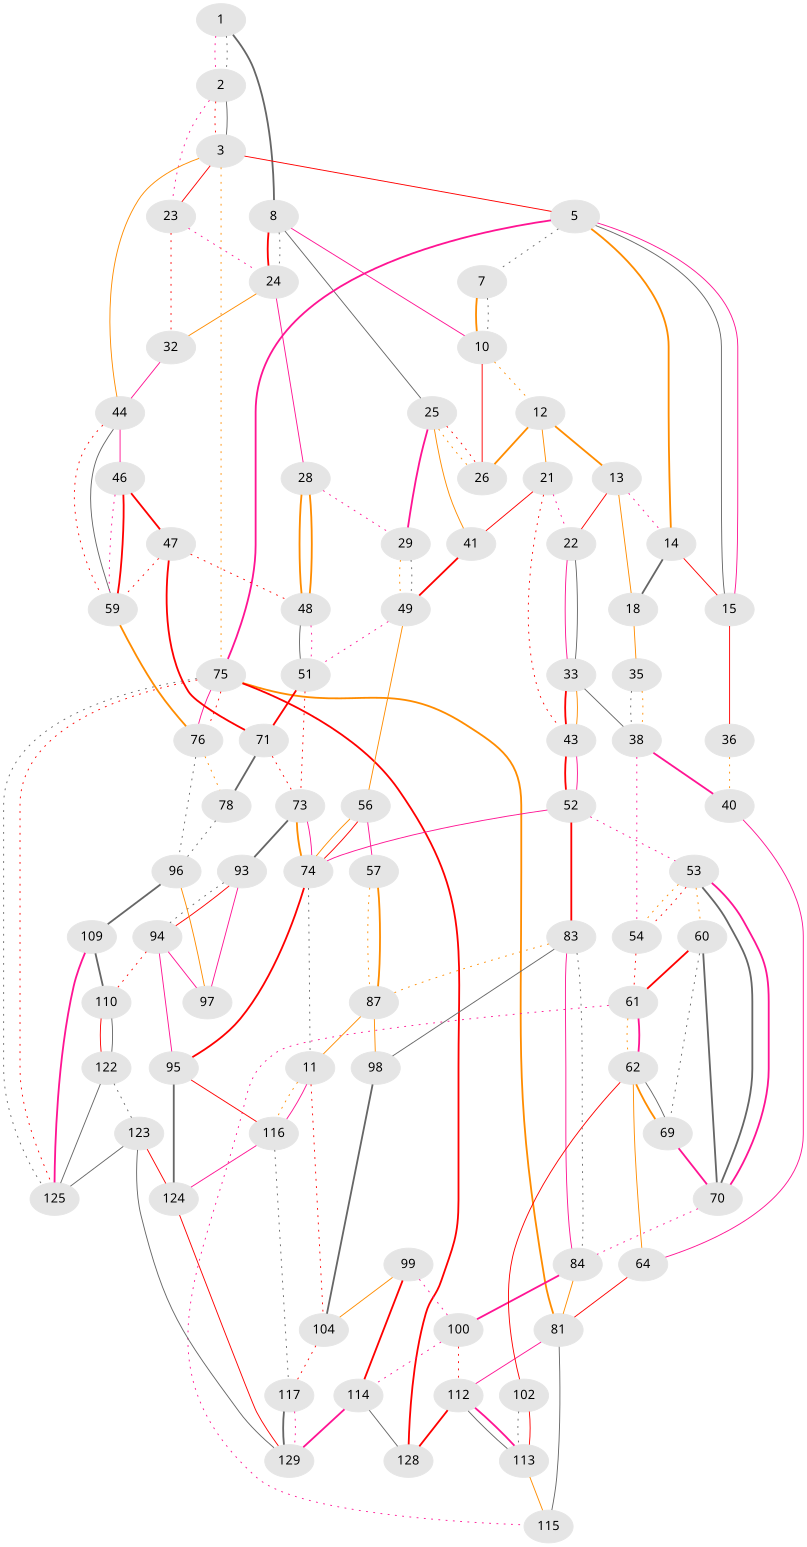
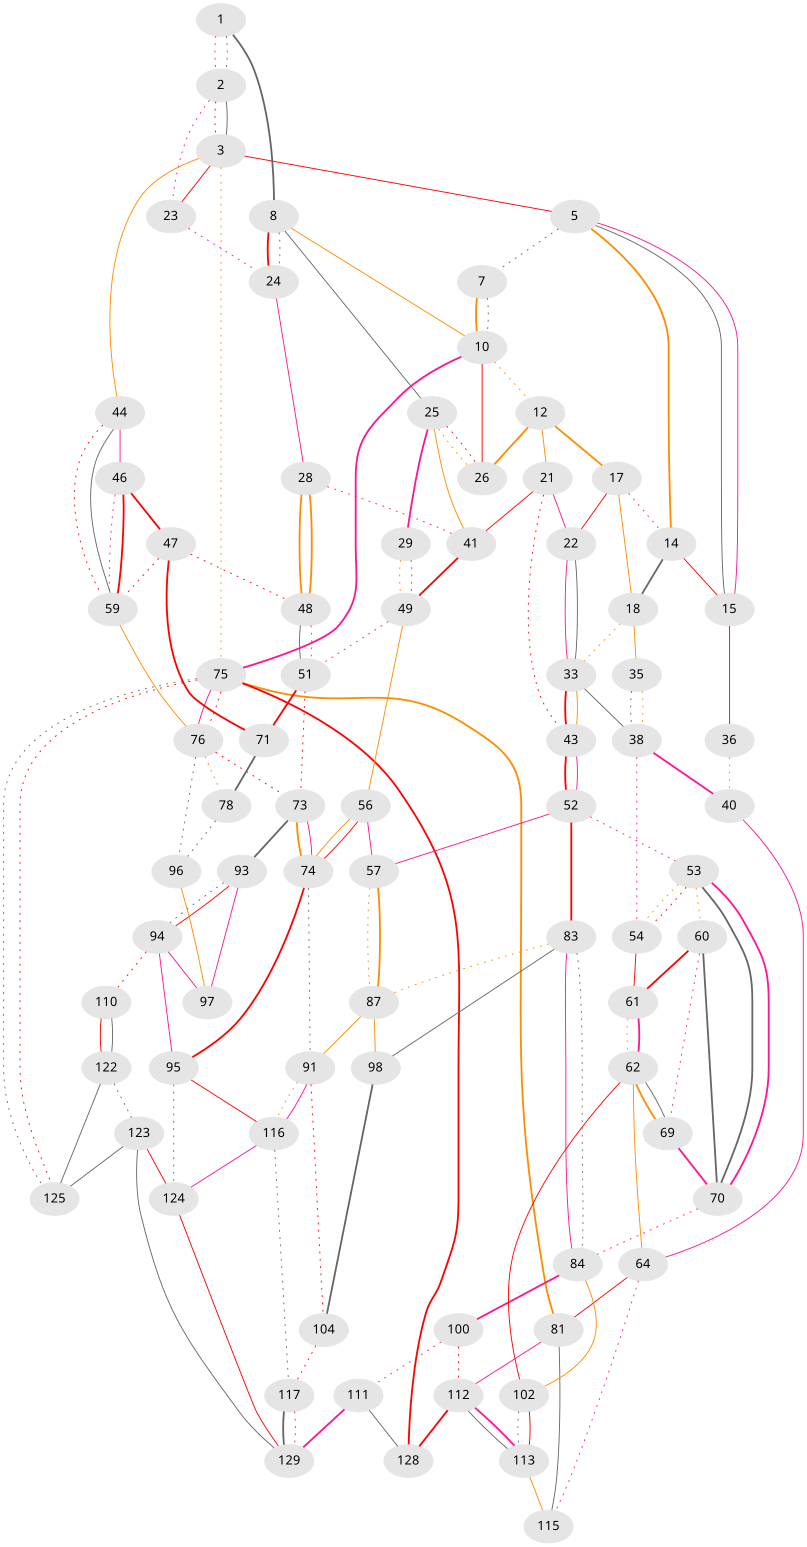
  graph {
    fontname="Noto Sans"
    node [color=gray90 fontname="Noto Sans" style=filled]
    edge [color=red fontname="Noto Sans" style=solid]
    1
    2
    8 [super="+9"]
    3 [super="+4"]
    23 [super="+31"]
    10 [super="+11"]
    24 [super="+27"]
    25 [super="+30"]
    5 [super="+6"]
    44 [super="+45"]
    75 [super="+82"]
-   32
    7
    14 [super="+16"]
    15
    46
    59 [super="+66"]
    76 [super="+77"]
    81 [super="+119"]
    125 [super="+126"]
    128
    18 [super="+19"]
    36 [super="+37"]
    12 [super="+20"]
    26
    28
    41
    29
-   13 [super="+17"]
+   13 [super="+17" label=17]
    21 [super="+42"]
    22
    43
    33 [super="+34"]
    35
    40 [super="+65"]
    38 [super="+39"]
    49 [super="+50"]
    52 [super="+58"]
    48
    51 [super="+72"]
    56
    54 [super="+55"]
    64 [super="+80"]
    61
    115
    53
    57
    83 [super="+89"]
    47 [super="+67"]
    71 [super="+79"]
    73 [super="+86"]
    78
    74 [super="+90"]
    93
    70 [super="+85"]
    60 [super="+68"]
    87 [super="+88"]
    84 [super="+101"]
    98 [super="+103"]
    69
    62 [super="+63"]
-   91 [super="+92" label=11]
+   91 [super="+92"]
    95 [super="+120"]
    96 [super="+108"]
    102
    113
    112 [super="+118"]
    100 [super="+111"]
    94 [super="+107"]
    97
    104 [super="+105"]
    116 [super="+121"]
    124 [super="+130"]
-   109
-   114 [super="+127"]
+   114 [super="+127" label=111]
    117
    110
    122
    129 [super="+132"]
-   99 [super="+106"]
    123 [super="+131"]
    1 -- 2 [color=deeppink style=dotted]
    1 -- 2 [color=gray40 style=dotted]
    1 -- 8 [color=gray40 style=bold]
    2 -- 3 [style=dotted]
    2 -- 3 [color=gray40]
    2 -- 23 [color=deeppink style=dotted]
-   8 -- 10 [color=deeppink]
+   8 -- 10 [color=darkorange]
    8 -- 24 [style=bold]
    8 -- 24 [color=gray40 style=dotted]
    8 -- 25 [color=gray40]
    3 -- 23
    3 -- 5
    3 -- 44 [color=darkorange]
    3 -- 75 [color=darkorange style=dotted]
    23 -- 24 [color=deeppink style=dotted]
-   23 -- 32 [style=dotted]
    10 -- 12 [color=darkorange style=dotted]
    10 -- 26
-   24 -- 32 [color=darkorange]
    24 -- 28 [color=deeppink]
    25 -- 26 [color=darkorange style=dotted]
    25 -- 26 [style=dotted]
    25 -- 41 [color=darkorange]
    25 -- 29 [color=deeppink style=bold]
-   5 -- 75 [color=deeppink style=bold]
+   10 -- 75 [color=deeppink style=bold]
    5 -- 7 [color=gray40 style=dotted]
    5 -- 14 [color=darkorange style=bold]
    5 -- 15 [color=gray40]
    5 -- 15 [color=deeppink]
    44 -- 46 [color=deeppink]
    44 -- 59 [style=dotted]
    44 -- 59 [color=gray40]
    75 -- 76 [color=deeppink]
    75 -- 76 [style=dotted]
    75 -- 81 [color=darkorange style=bold]
    75 -- 125 [color=gray40 style=dotted]
    75 -- 125 [style=dotted]
    75 -- 128 [style=bold]
-   32 -- 44 [color=deeppink]
    7 -- 10 [color=darkorange style=bold]
    7 -- 10 [color=gray40 style=dotted]
    14 -- 15
    14 -- 18 [color=gray40 style=bold]
    15 -- 36
    46 -- 59 [color=deeppink style=dotted]
    46 -- 59 [style=bold]
    46 -- 47 [style=bold]
-   59 -- 76 [color=darkorange style=bold]
+   59 -- 76 [color=darkorange]
    76 -- 78 [color=darkorange style=dotted]
    76 -- 96 [color=gray40 style=dotted]
    81 -- 115 [color=gray40]
    81 -- 112 [color=deeppink]
+   18 -- 33 [color=darkorange style=dotted]
    18 -- 35 [color=darkorange]
    36 -- 40 [color=darkorange style=dotted weight=2]
    12 -- 26 [color=darkorange style=bold]
    12 -- 13 [color=darkorange style=bold]
    12 -- 21 [color=darkorange]
-   28 -- 29 [color=deeppink style=dotted]
+   28 -- 41 [color=deeppink style=dotted]
    28 -- 48 [color=darkorange style=bold]
    28 -- 48 [color=darkorange style=bold]
    41 -- 49 [style=bold]
    29 -- 49 [color=darkorange style=dotted]
    29 -- 49 [color=gray40 style=dotted]
    13 -- 14 [color=deeppink style=dotted]
    13 -- 18 [color=darkorange]
    13 -- 22
    21 -- 41
-   21 -- 22 [color=deeppink style=dotted]
+   21 -- 22 [color=deeppink]
    21 -- 43 [style=dotted]
    22 -- 33 [color=deeppink]
    22 -- 33 [color=gray40]
    43 -- 52 [style=bold]
    43 -- 52 [color=deeppink]
    33 -- 43 [style=bold]
    33 -- 43 [color=darkorange]
    33 -- 38 [color=gray40]
    35 -- 38 [color=gray40 style=dotted]
    35 -- 38 [color=darkorange style=dotted]
    40 -- 64 [color=deeppink]
    38 -- 40 [color=deeppink style=bold]
    38 -- 54 [color=deeppink style=dotted]
    49 -- 51 [color=deeppink style=dotted]
    49 -- 56 [color=darkorange]
    52 -- 53 [color=deeppink style=dotted]
-   52 -- 74 [color=deeppink]
+   52 -- 57 [color=deeppink]
    52 -- 83 [style=bold]
    48 -- 51 [color=gray40]
    48 -- 51 [color=deeppink style=dotted]
    51 -- 71 [style=bold]
    51 -- 73 [style=dotted]
    56 -- 57 [color=deeppink]
    56 -- 74 [color=darkorange]
    56 -- 74
-   54 -- 61 [style=dotted]
+   54 -- 61
    64 -- 81
-   61 -- 115 [color=deeppink style=dotted]
+   64 -- 115 [color=deeppink style=dotted]
    61 -- 62 [color=darkorange style=dotted]
    61 -- 62 [color=deeppink style=bold]
    53 -- 54 [color=darkorange style=dotted]
    53 -- 54 [style=dotted]
    53 -- 70 [color=gray40 style=bold]
    53 -- 70 [color=deeppink style=bold]
    53 -- 60 [color=darkorange style=dotted]
    57 -- 87 [color=darkorange style=dotted]
    57 -- 87 [color=darkorange style=bold]
    83 -- 87 [color=darkorange style=dotted]
    83 -- 84 [color=deeppink]
    83 -- 84 [color=gray40 style=dotted]
    83 -- 98 [color=gray40]
    47 -- 59 [style=dotted]
    47 -- 48 [style=dotted]
    47 -- 71 [style=bold]
-   71 -- 73 [style=dotted]
+   76 -- 73 [style=dotted]
    71 -- 78 [color=gray40 style=bold]
    73 -- 74 [color=darkorange style=bold]
    73 -- 74 [color=deeppink]
    73 -- 93 [color=gray40 style=bold]
    78 -- 96 [color=gray40 style=dotted]
    74 -- 91 [color=gray40 style=dotted]
    74 -- 95 [style=bold]
    93 -- 94 [color=gray40 style=dotted]
    93 -- 94
    93 -- 97 [color=deeppink]
    70 -- 84 [color=deeppink style=dotted]
    60 -- 61 [style=bold]
    60 -- 70 [color=gray40 style=bold]
-   60 -- 69 [color=gray40 style=dotted]
+   60 -- 69 [color=deeppink style=dotted]
    87 -- 98 [color=darkorange]
    87 -- 91 [color=darkorange]
-   84 -- 81 [color=darkorange]
+   84 -- 102 [color=darkorange]
    84 -- 100 [color=deeppink style=bold]
    98 -- 104 [color=gray40 style=bold]
    69 -- 70 [color=deeppink style=bold]
    62 -- 64 [color=darkorange]
    62 -- 69 [color=darkorange style=bold]
    62 -- 69 [color=gray40]
    62 -- 102
    91 -- 104 [style=dotted]
    91 -- 116 [color=darkorange style=dotted]
    91 -- 116 [color=deeppink]
    95 -- 116
-   95 -- 124 [color=gray40 style=bold]
+   95 -- 124 [color=gray40 style=dotted]
    96 -- 97 [color=darkorange]
-   96 -- 109 [color=gray40 style=bold]
    102 -- 113 [color=gray40 style=dotted]
    102 -- 113
    113 -- 115 [color=darkorange]
    112 -- 128 [style=bold]
    112 -- 113 [color=gray40]
    112 -- 113 [color=deeppink style=bold]
    100 -- 112 [style=dotted]
    100 -- 114 [color=deeppink style=dotted]
    94 -- 95 [color=deeppink]
    94 -- 97 [color=deeppink]
    94 -- 110 [style=dotted]
    104 -- 117 [style=dotted]
    116 -- 124 [color=deeppink]
    116 -- 117 [color=gray40 style=dotted]
    124 -- 129
-   109 -- 125 [color=deeppink style=bold]
-   109 -- 110 [color=gray40 style=bold]
    114 -- 128 [color=gray40]
    114 -- 129 [color=deeppink style=bold]
    117 -- 129 [color=gray40 style=bold]
    117 -- 129 [color=deeppink style=dotted]
    110 -- 122
    110 -- 122 [color=gray40]
    122 -- 125 [color=gray40]
    122 -- 123 [color=gray40 style=dotted]
-   99 -- 100 [color=deeppink style=dotted]
-   99 -- 104 [color=darkorange]
-   99 -- 114 [style=bold]
    123 -- 125 [color=gray40]
    123 -- 124
    123 -- 129 [color=gray40]
  }
